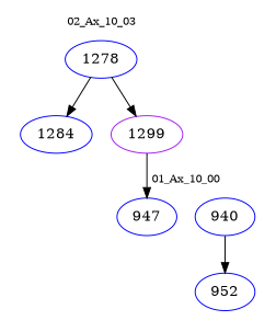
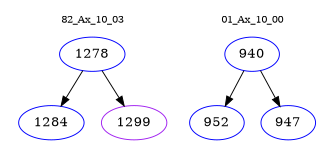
  digraph {
    node [color=blue]
    edge [color=black]
    n1 [label=1278]
    n2 [label=1284]
    n3 [color=purple label=1299]
    n4 [label=940]
    n5 [label=952]
    n6 [label=947]
    subgraph cluster_1 {
      color=white
      fontsize=10
-     label="02_Ax_10_03"
+     label="82_Ax_10_03"
      n1
      n2
      n3
    }
    subgraph cluster_2 {
      color=white
      fontsize=10
      label="01_Ax_10_00"
      n4
      n5
      n6
    }
    n1 -> n2
    n1 -> n3
    n4 -> n5
-   n3 -> n6
+   n4 -> n6
  }
